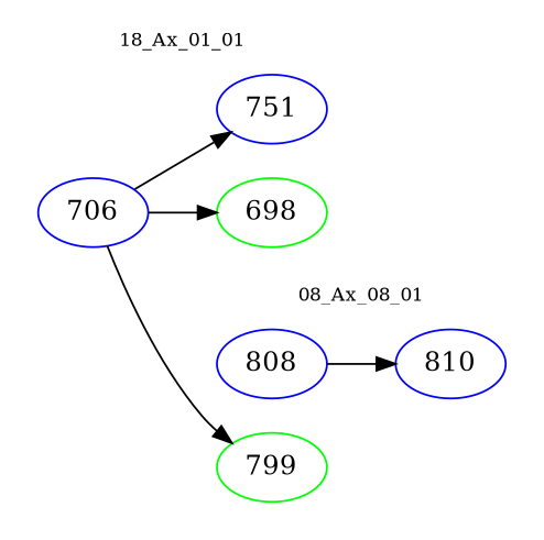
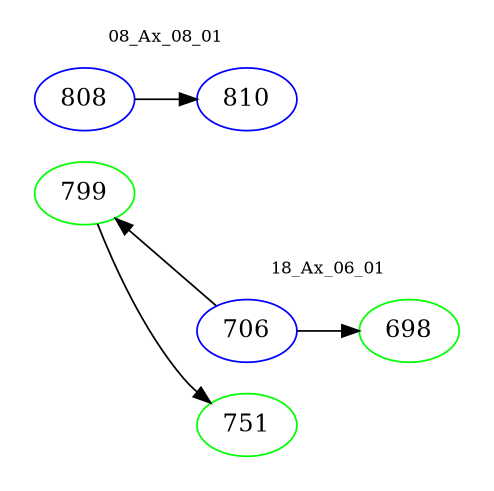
  digraph {
    rankdir=LR
    node [color=blue]
    edge [color=black]
    n1 [label=808]
    n2 [color=green label=799]
    n3 [label=810]
    n4 [label=706]
    n5 [color=green label=698]
-   n6 [label=751]
+   n6 [color=green label=751]
    subgraph cluster_1 {
      color=white
      fontsize=10
      label="08_Ax_08_01"
      n1
      n2
      n3
    }
    subgraph cluster_2 {
      color=white
      fontsize=10
-     label="18_Ax_01_01"
+     label="18_Ax_06_01"
      n4
      n5
      n6
    }
    n1 -> n3
    n4 -> n2
    n4 -> n5
-   n4 -> n6
+   n2 -> n6
  }
